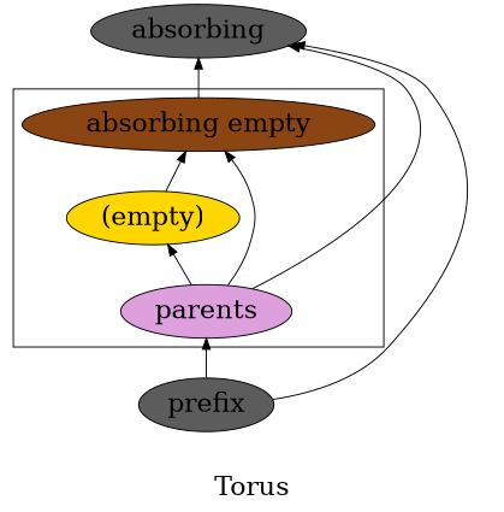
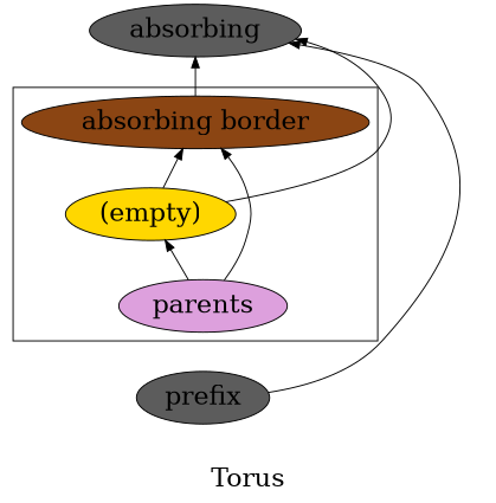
  digraph {
    fontsize=24
    label=Torus
    rankdir=BT
    node [fillcolor=grey36 fontsize=24 style=filled]
    n1 [fillcolor=plum label=parents]
    n2 [fillcolor=gold label="(empty)"]
-   n3 [fillcolor=saddlebrown label="absorbing empty"]
+   n3 [fillcolor=saddlebrown label="absorbing border"]
    n4 [label=prefix]
    n5 [label=absorbing]
    subgraph cluster_1 {
      label=""
      n1
      n2
      n3
    }
    subgraph sub_2 {
      n4
    }
    subgraph sub_3 {
      n5
    }
    n1 -> n2
    n1 -> n3
-   n1 -> n5 [constraint=false]
+   n2 -> n5 [constraint=false]
    n2 -> n3
    n3 -> n5
-   n4 -> n1
    n4 -> n5 [constraint=false]
  }
